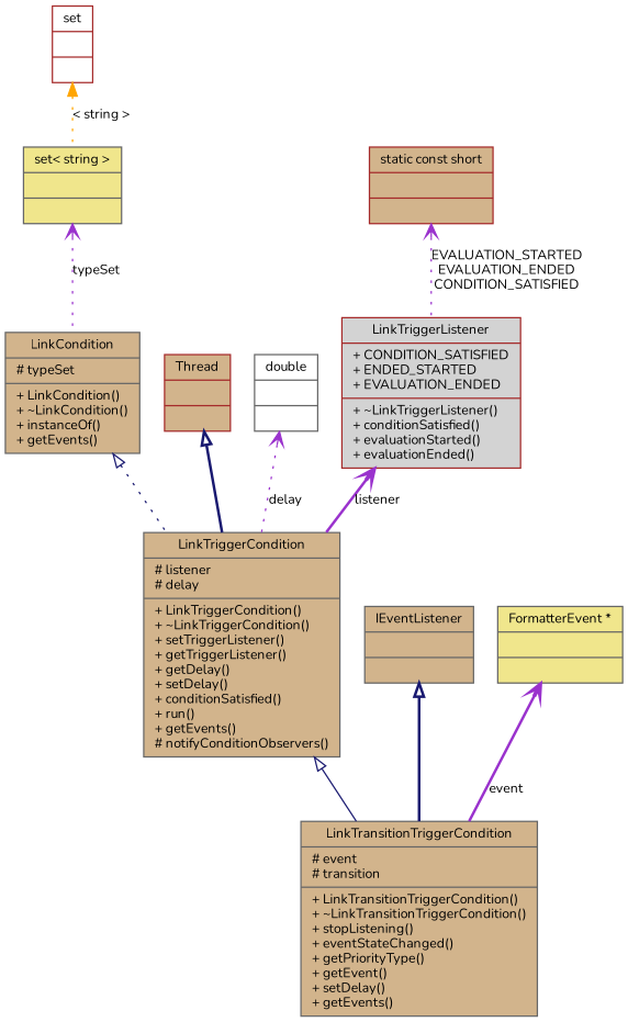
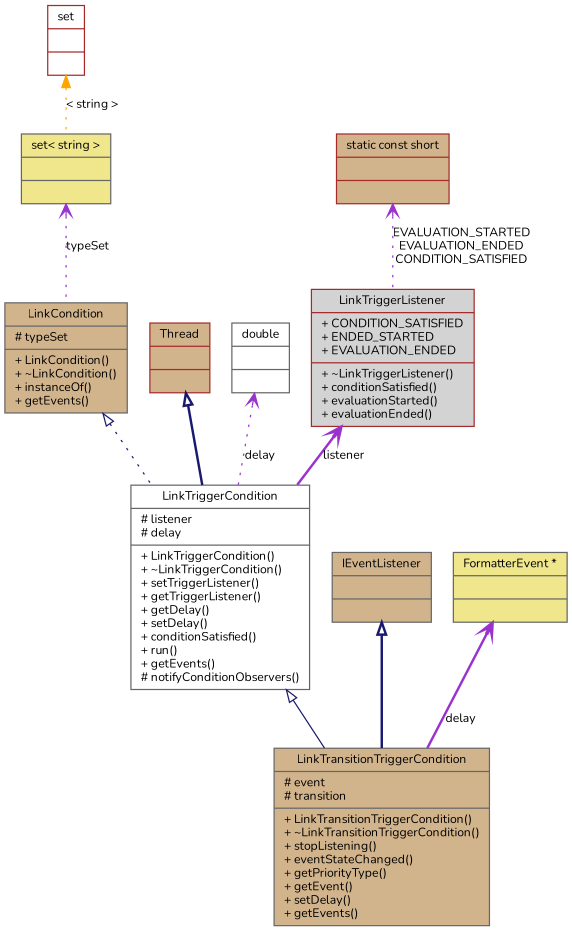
  digraph {
    fontname=Nunito
    node [color=gray40 fillcolor=tan fontname=Nunito fontsize=10 shape=record style=filled]
    edge [arrowtail=open color=darkorchid3 dir=back fontname=Nunito fontsize=10 labelfontname="FreeSans.ttf" labelfontsize=10 style=dotted]
    n1 [fontcolor=black height=0.2 label="{LinkTransitionTriggerCondition\n|# event\l# transition\l|+ LinkTransitionTriggerCondition()\l+ ~LinkTransitionTriggerCondition()\l+ stopListening()\l+ eventStateChanged()\l+ getPriorityType()\l+ getEvent()\l+ setDelay()\l+ getEvents()\l}" width=0.4]
-   n2 [height=0.2 label="{LinkTriggerCondition\n|# listener\l# delay\l|+ LinkTriggerCondition()\l+ ~LinkTriggerCondition()\l+ setTriggerListener()\l+ getTriggerListener()\l+ getDelay()\l+ setDelay()\l+ conditionSatisfied()\l+ run()\l+ getEvents()\l# notifyConditionObservers()\l}" width=0.4]
+   n2 [fillcolor=white height=0.2 label="{LinkTriggerCondition\n|# listener\l# delay\l|+ LinkTriggerCondition()\l+ ~LinkTriggerCondition()\l+ setTriggerListener()\l+ getTriggerListener()\l+ getDelay()\l+ setDelay()\l+ conditionSatisfied()\l+ run()\l+ getEvents()\l# notifyConditionObservers()\l}" width=0.4]
    n3 [height=0.2 label="{LinkCondition\n|# typeSet\l|+ LinkCondition()\l+ ~LinkCondition()\l+ instanceOf()\l+ getEvents()\l}" width=0.4]
    n4 [fillcolor=khaki height=0.2 label="{set\< string \>\n||}" width=0.4]
    n5 [color=brown fillcolor=white height=0.2 label="{set\n||}" width=0.4]
    n6 [color=brown height=0.2 label="{Thread\n||}" width=0.4]
    n7 [fillcolor=white height=0.2 label="{double\n||}" width=0.4]
    n8 [color=brown fillcolor=lightgrey height=0.2 label="{LinkTriggerListener\n|+ CONDITION_SATISFIED\l+ ENDED_STARTED\l+ EVALUATION_ENDED\l|+ ~LinkTriggerListener()\l+ conditionSatisfied()\l+ evaluationStarted()\l+ evaluationEnded()\l}" width=0.4]
    n9 [color=brown height=0.2 label="{static const short\n||}" width=0.4]
    n10 [height=0.2 label="{IEventListener\n||}" width=0.4]
    n11 [fillcolor=khaki height=0.2 label="{FormatterEvent *\n||}" width=0.4]
    n2 -> n1 [arrowtail=empty color=midnightblue style=solid]
    n3 -> n2 [arrowtail=empty color=midnightblue]
    n4 -> n3 [label=typeSet]
    n5 -> n4 [color=orange label="\< string \>" arrowtail=""]
    n6 -> n2 [arrowtail=empty color=midnightblue style=bold]
    n7 -> n2 [label=delay]
    n8 -> n2 [label=listener style=bold]
    n9 -> n8 [label="EVALUATION_STARTED\nEVALUATION_ENDED\nCONDITION_SATISFIED"]
    n10 -> n1 [arrowtail=empty color=midnightblue style=bold]
-   n11 -> n1 [label=event style=bold]
+   n11 -> n1 [label=delay style=bold]
  }
